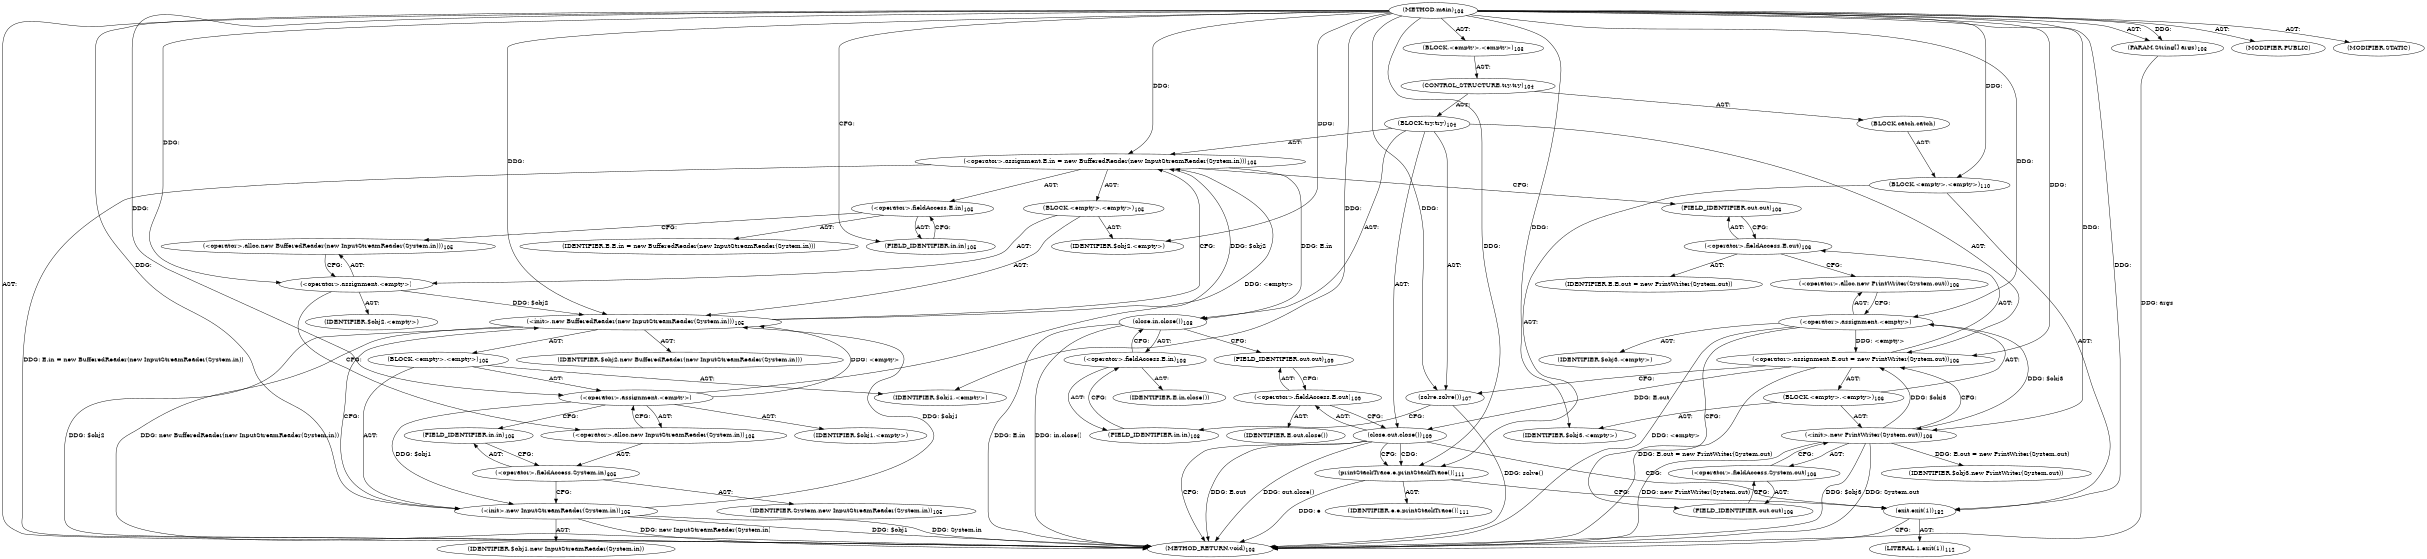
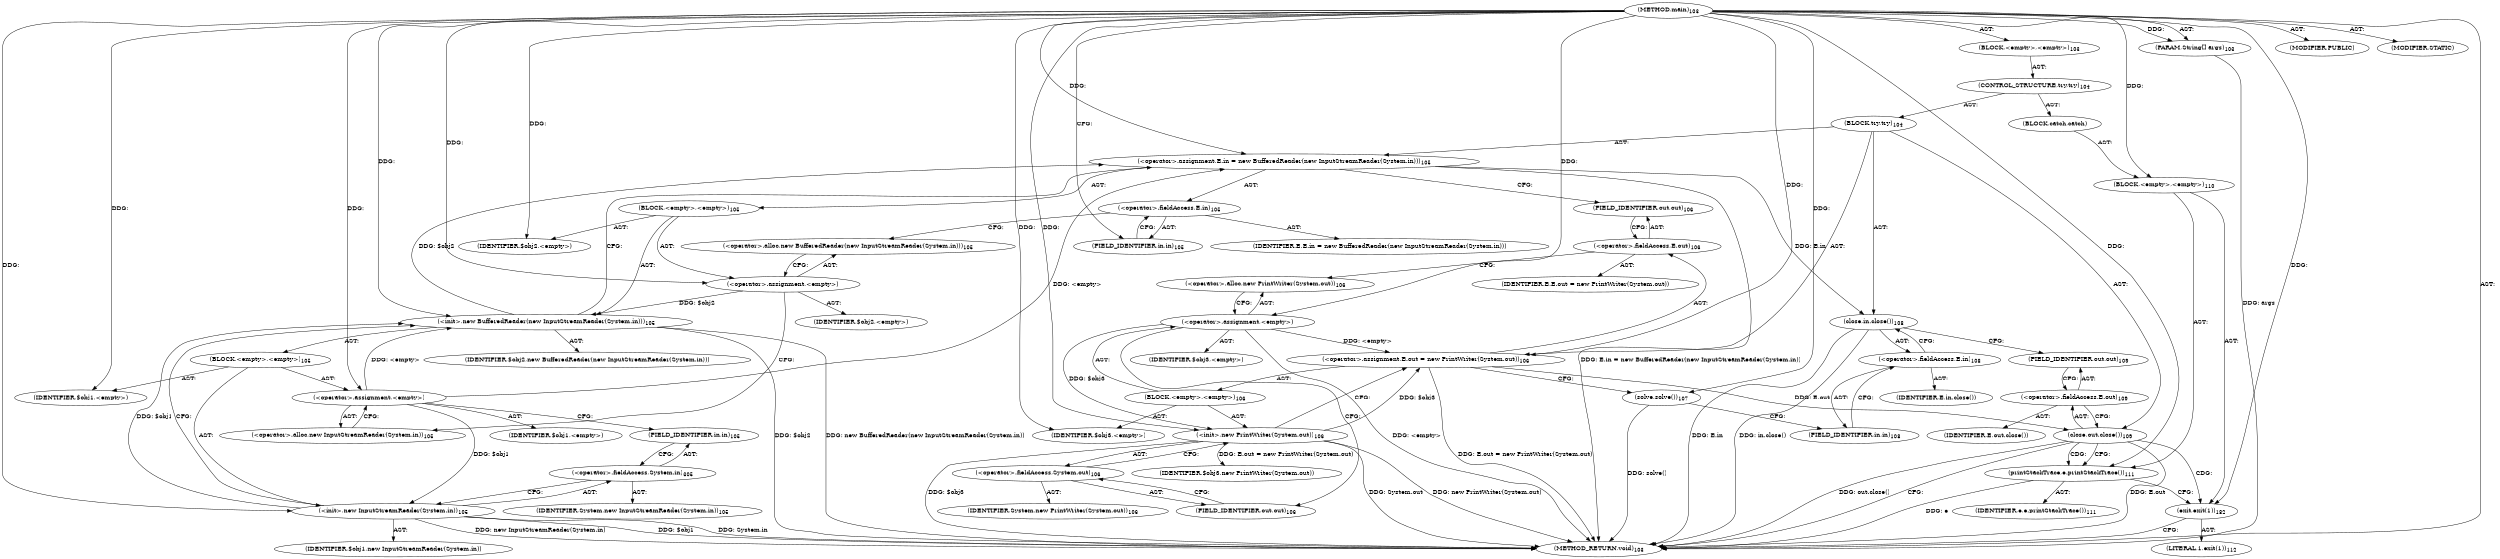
  digraph {
    n1 [label=<(METHOD,main)<SUB>103</SUB>>]
    n2 [label=<(PARAM,String[] args)<SUB>103</SUB>>]
    n3 [label=<(BLOCK,&lt;empty&gt;,&lt;empty&gt;)<SUB>103</SUB>>]
    n4 [label=<(&lt;operator&gt;.assignment,E.in = new BufferedReader(new InputStreamReader(System.in)))<SUB>105</SUB>>]
    n5 [label=<(FIELD_IDENTIFIER,in,in)<SUB>105</SUB>>]
    n6 [label=<(&lt;operator&gt;.assignment,&lt;empty&gt;)>]
    n7 [label=<(&lt;init&gt;,new BufferedReader(new InputStreamReader(System.in)))<SUB>105</SUB>>]
    n8 [label=<(&lt;operator&gt;.assignment,&lt;empty&gt;)>]
    n9 [label=<(&lt;init&gt;,new InputStreamReader(System.in))<SUB>105</SUB>>]
    n10 [label=<(IDENTIFIER,$obj1,&lt;empty&gt;)>]
    n11 [label=<(IDENTIFIER,$obj2,&lt;empty&gt;)>]
    n12 [label=<(&lt;operator&gt;.assignment,E.out = new PrintWriter(System.out))<SUB>106</SUB>>]
    n13 [label=<(&lt;operator&gt;.assignment,&lt;empty&gt;)>]
    n14 [label=<(&lt;init&gt;,new PrintWriter(System.out))<SUB>106</SUB>>]
    n15 [label=<(IDENTIFIER,$obj3,&lt;empty&gt;)>]
    n16 [label=<(solve,solve())<SUB>107</SUB>>]
    n17 [label=<(BLOCK,&lt;empty&gt;,&lt;empty&gt;)<SUB>110</SUB>>]
    n18 [label=<(printStackTrace,e.printStackTrace())<SUB>111</SUB>>]
    n19 [label=<(exit,exit(1))<SUB>182</SUB>>]
    n20 [label=<(MODIFIER,PUBLIC)>]
    n21 [label=<(MODIFIER,STATIC)>]
    n22 [label=<(METHOD_RETURN,void)<SUB>103</SUB>>]
    n23 [label=<(CONTROL_STRUCTURE,try,try)<SUB>104</SUB>>]
    n24 [label=<(close,in.close())<SUB>108</SUB>>]
    n25 [label=<(&lt;operator&gt;.fieldAccess,E.in)<SUB>105</SUB>>]
    n26 [label=<(BLOCK,&lt;empty&gt;,&lt;empty&gt;)<SUB>105</SUB>>]
    n27 [label=<(FIELD_IDENTIFIER,out,out)<SUB>106</SUB>>]
    n28 [label=<(&lt;operator&gt;.alloc,new BufferedReader(new InputStreamReader(System.in)))<SUB>105</SUB>>]
    n29 [label=<(IDENTIFIER,$obj2,&lt;empty&gt;)>]
    n30 [label=<(&lt;operator&gt;.alloc,new InputStreamReader(System.in))<SUB>105</SUB>>]
    n31 [label=<(IDENTIFIER,$obj2,new BufferedReader(new InputStreamReader(System.in)))>]
    n32 [label=<(BLOCK,&lt;empty&gt;,&lt;empty&gt;)<SUB>105</SUB>>]
    n33 [label=<(IDENTIFIER,$obj1,&lt;empty&gt;)>]
    n34 [label=<(FIELD_IDENTIFIER,in,in)<SUB>105</SUB>>]
    n35 [label=<(IDENTIFIER,$obj1,new InputStreamReader(System.in))>]
    n36 [label=<(&lt;operator&gt;.fieldAccess,System.in)<SUB>305</SUB>>]
    n37 [label=<(close,out.close())<SUB>109</SUB>>]
    n38 [label=<(&lt;operator&gt;.fieldAccess,E.out)<SUB>106</SUB>>]
    n39 [label=<(BLOCK,&lt;empty&gt;,&lt;empty&gt;)<SUB>106</SUB>>]
    n40 [label=<(&lt;operator&gt;.alloc,new PrintWriter(System.out))<SUB>106</SUB>>]
    n41 [label=<(IDENTIFIER,$obj3,&lt;empty&gt;)>]
    n42 [label=<(FIELD_IDENTIFIER,out,out)<SUB>106</SUB>>]
    n43 [label=<(IDENTIFIER,$obj3,new PrintWriter(System.out))>]
    n44 [label=<(&lt;operator&gt;.fieldAccess,System.out)<SUB>106</SUB>>]
    n45 [label=<(FIELD_IDENTIFIER,in,in)<SUB>108</SUB>>]
    n46 [label=<(IDENTIFIER,e,e.printStackTrace())<SUB>111</SUB>>]
    n47 [label=<(LITERAL,1,exit(1))<SUB>112</SUB>>]
    n48 [label=<(BLOCK,try,try)<SUB>104</SUB>>]
    n49 [label=<(BLOCK,catch,catch)>]
    n50 [label=<(&lt;operator&gt;.fieldAccess,E.in)<SUB>108</SUB>>]
    n51 [label=<(FIELD_IDENTIFIER,out,out)<SUB>109</SUB>>]
    n52 [label=<(&lt;operator&gt;.fieldAccess,E.out)<SUB>109</SUB>>]
    n53 [label=<(IDENTIFIER,E,E.in = new BufferedReader(new InputStreamReader(System.in)))>]
    n54 [label=<(IDENTIFIER,System,new InputStreamReader(System.in))<SUB>105</SUB>>]
    n55 [label=<(IDENTIFIER,E,E.out = new PrintWriter(System.out))>]
+   n56 [label=<(IDENTIFIER,System,new PrintWriter(System.out))<SUB>106</SUB>>]
    n57 [label=<(IDENTIFIER,E,in.close())>]
    n58 [label=<(IDENTIFIER,E,out.close())>]
    n1 -> n2 [label="AST: "]
    n1 -> n2 [label="DDG: "]
    n1 -> n3 [label="AST: "]
    n1 -> n4 [label="DDG: "]
    n1 -> n5 [label="CFG: "]
    n1 -> n6 [label="DDG: "]
    n1 -> n7 [label="DDG: "]
    n1 -> n8 [label="DDG: "]
    n1 -> n9 [label="DDG: "]
    n1 -> n10 [label="DDG: "]
    n1 -> n11 [label="DDG: "]
    n1 -> n12 [label="DDG: "]
    n1 -> n13 [label="DDG: "]
    n1 -> n14 [label="DDG: "]
    n1 -> n15 [label="DDG: "]
    n1 -> n16 [label="DDG: "]
    n1 -> n17 [label="DDG: "]
    n1 -> n18 [label="DDG: "]
    n1 -> n19 [label="DDG: "]
    n1 -> n20 [label="AST: "]
    n1 -> n21 [label="AST: "]
    n1 -> n22 [label="AST: "]
    n2 -> n22 [label="DDG: args"]
    n3 -> n23 [label="AST: "]
    n4 -> n22 [label="DDG: E.in = new BufferedReader(new InputStreamReader(System.in))"]
    n4 -> n24 [label="DDG: E.in"]
    n4 -> n25 [label="AST: "]
    n4 -> n26 [label="AST: "]
    n4 -> n27 [label="CFG: "]
    n5 -> n25 [label="CFG: "]
    n6 -> n7 [label="DDG: $obj2"]
    n6 -> n28 [label="AST: "]
    n6 -> n29 [label="AST: "]
    n6 -> n30 [label="CFG: "]
    n7 -> n4 [label="CFG: "]
    n7 -> n4 [label="DDG: $obj2"]
    n7 -> n22 [label="DDG: $obj2"]
    n7 -> n22 [label="DDG: new BufferedReader(new InputStreamReader(System.in))"]
    n7 -> n31 [label="AST: "]
    n7 -> n32 [label="AST: "]
    n8 -> n4 [label="DDG: &lt;empty&gt;"]
    n8 -> n7 [label="DDG: &lt;empty&gt;"]
    n8 -> n9 [label="DDG: $obj1"]
    n8 -> n30 [label="AST: "]
    n8 -> n33 [label="AST: "]
    n8 -> n34 [label="CFG: "]
    n9 -> n7 [label="CFG: "]
    n9 -> n7 [label="DDG: $obj1"]
    n9 -> n22 [label="DDG: $obj1"]
    n9 -> n22 [label="DDG: System.in"]
    n9 -> n22 [label="DDG: new InputStreamReader(System.in)"]
    n9 -> n35 [label="AST: "]
-   n30 -> n36 [label="AST: "]
+   n9 -> n36 [label="AST: "]
    n12 -> n16 [label="CFG: "]
    n12 -> n22 [label="DDG: E.out = new PrintWriter(System.out)"]
    n12 -> n37 [label="DDG: E.out"]
    n12 -> n38 [label="AST: "]
    n12 -> n39 [label="AST: "]
    n13 -> n12 [label="DDG: &lt;empty&gt;"]
    n13 -> n14 [label="DDG: $obj3"]
    n13 -> n22 [label="DDG: &lt;empty&gt;"]
    n13 -> n40 [label="AST: "]
    n13 -> n41 [label="AST: "]
    n13 -> n42 [label="CFG: "]
    n14 -> n12 [label="CFG: "]
    n14 -> n12 [label="DDG: $obj3"]
    n14 -> n22 [label="DDG: $obj3"]
    n14 -> n22 [label="DDG: System.out"]
    n14 -> n22 [label="DDG: new PrintWriter(System.out)"]
    n14 -> n43 [label="DDG: E.out = new PrintWriter(System.out)"]
    n14 -> n44 [label="AST: "]
    n16 -> n22 [label="DDG: solve()"]
    n16 -> n45 [label="CFG: "]
    n17 -> n18 [label="AST: "]
    n17 -> n19 [label="AST: "]
    n18 -> n19 [label="CFG: "]
    n18 -> n22 [label="DDG: e"]
    n18 -> n46 [label="AST: "]
    n19 -> n22 [label="CFG: "]
    n19 -> n47 [label="AST: "]
    n23 -> n48 [label="AST: "]
    n23 -> n49 [label="AST: "]
    n24 -> n22 [label="DDG: E.in"]
    n24 -> n22 [label="DDG: in.close()"]
    n24 -> n50 [label="AST: "]
    n24 -> n51 [label="CFG: "]
    n25 -> n5 [label="AST: "]
    n25 -> n28 [label="CFG: "]
    n25 -> n53 [label="AST: "]
    n26 -> n6 [label="AST: "]
    n26 -> n7 [label="AST: "]
    n26 -> n11 [label="AST: "]
    n27 -> n38 [label="CFG: "]
    n28 -> n6 [label="CFG: "]
    n30 -> n8 [label="CFG: "]
    n32 -> n8 [label="AST: "]
    n32 -> n9 [label="AST: "]
    n32 -> n10 [label="AST: "]
    n34 -> n36 [label="CFG: "]
    n36 -> n9 [label="CFG: "]
    n36 -> n34 [label="AST: "]
    n36 -> n54 [label="AST: "]
    n37 -> n18 [label="CFG: "]
    n37 -> n18 [label="CDG: "]
    n37 -> n19 [label="CDG: "]
    n37 -> n22 [label="CFG: "]
    n37 -> n22 [label="DDG: E.out"]
    n37 -> n22 [label="DDG: out.close()"]
    n37 -> n52 [label="AST: "]
    n38 -> n27 [label="AST: "]
    n38 -> n40 [label="CFG: "]
    n38 -> n55 [label="AST: "]
    n39 -> n13 [label="AST: "]
    n39 -> n14 [label="AST: "]
    n39 -> n15 [label="AST: "]
    n40 -> n13 [label="CFG: "]
    n42 -> n44 [label="CFG: "]
    n44 -> n14 [label="CFG: "]
    n44 -> n42 [label="AST: "]
+   n44 -> n56 [label="AST: "]
    n45 -> n50 [label="CFG: "]
    n48 -> n4 [label="AST: "]
    n48 -> n12 [label="AST: "]
-   n48 -> n16 [label="AST: "]
    n48 -> n24 [label="AST: "]
    n48 -> n37 [label="AST: "]
    n49 -> n17 [label="AST: "]
    n50 -> n24 [label="CFG: "]
    n50 -> n45 [label="AST: "]
    n50 -> n57 [label="AST: "]
    n51 -> n52 [label="CFG: "]
    n52 -> n37 [label="CFG: "]
    n52 -> n51 [label="AST: "]
    n52 -> n58 [label="AST: "]
  }
